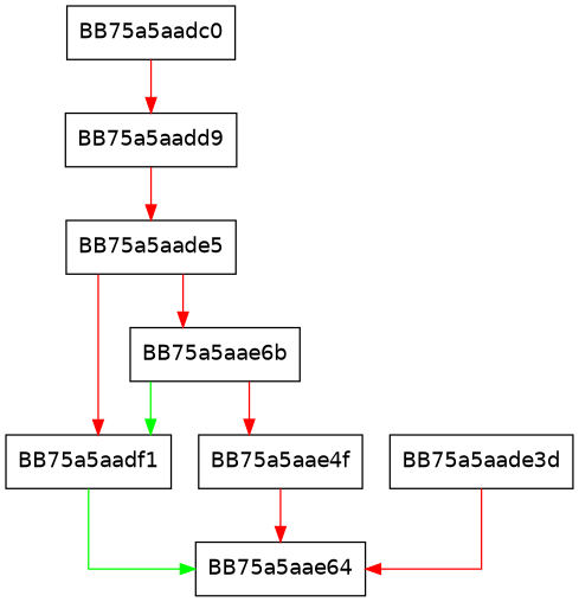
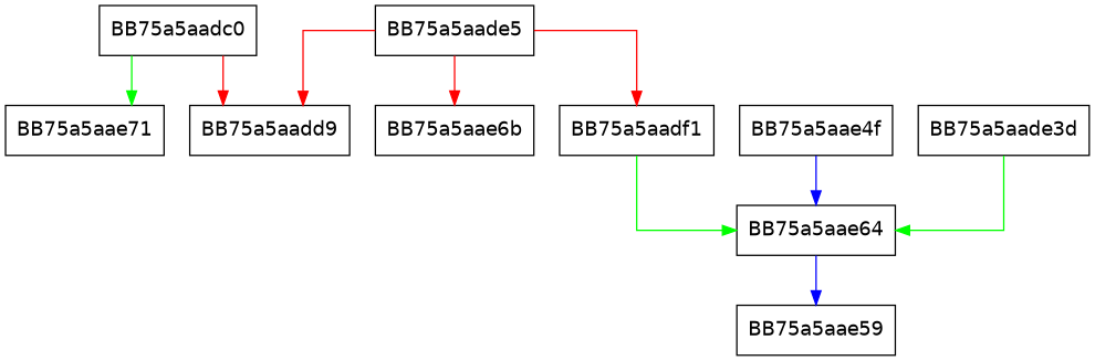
  digraph {
    fontname="DejaVu Sans"
    splines=ortho
    node [fontname="DejaVu Sans" shape=box]
    edge [color=red fontname="DejaVu Sans"]
    BB75a5aadc0
+   BB75a5aae71
    BB75a5aadd9
    BB75a5aade5
    BB75a5aae64
+   BB75a5aae59
    BB75a5aae6b
    BB75a5aadf1
    n9 [label=BB75a5aae4f]
    n10 [label=BB75a5aade3d]
+   BB75a5aadc0 -> BB75a5aae71 [color=green]
    BB75a5aadc0 -> BB75a5aadd9
-   BB75a5aadd9 -> BB75a5aade5
+   BB75a5aade5 -> BB75a5aadd9
    BB75a5aade5 -> BB75a5aae6b
    BB75a5aade5 -> BB75a5aadf1
-   BB75a5aae6b -> BB75a5aadf1 [color=green]
-   BB75a5aae6b -> n9
+   BB75a5aae64 -> BB75a5aae59 [color=blue]
    BB75a5aadf1 -> BB75a5aae64 [color=green]
-   n9 -> BB75a5aae64
-   n10 -> BB75a5aae64
+   n9 -> BB75a5aae64 [color=blue]
+   n10 -> BB75a5aae64 [color=green]
  }
